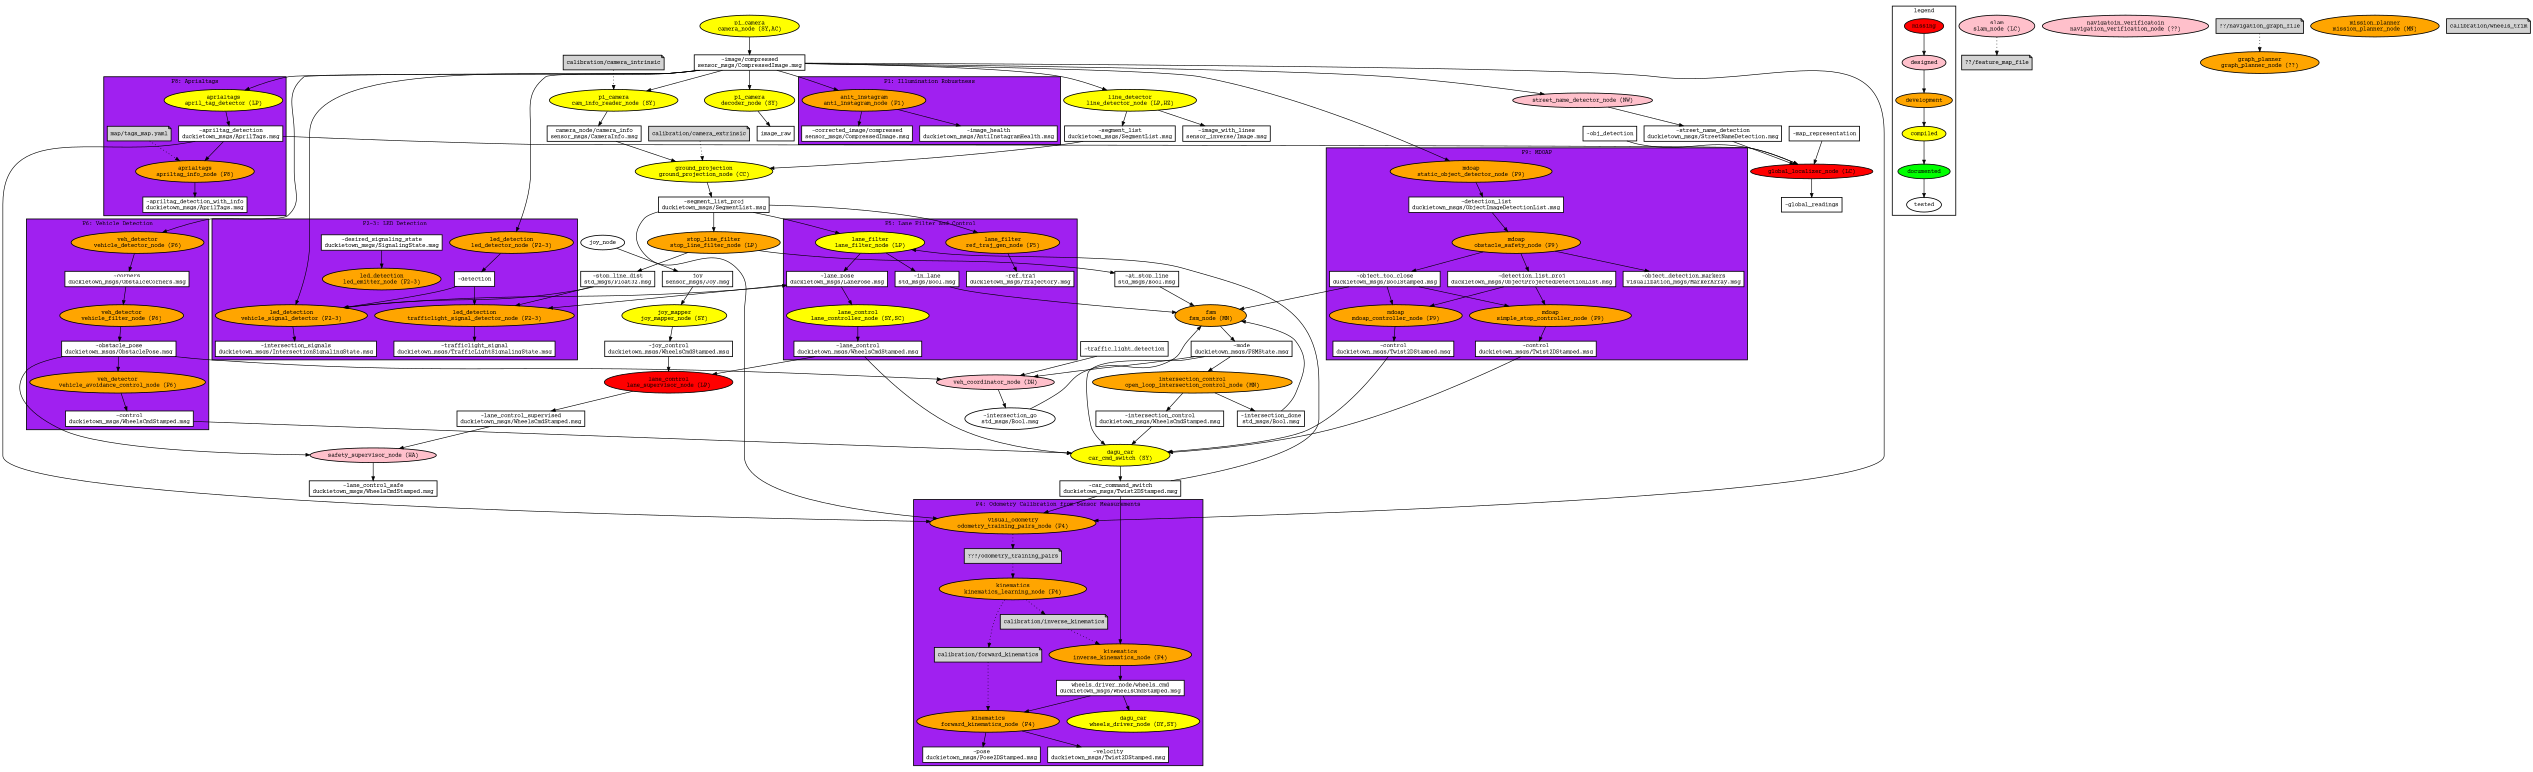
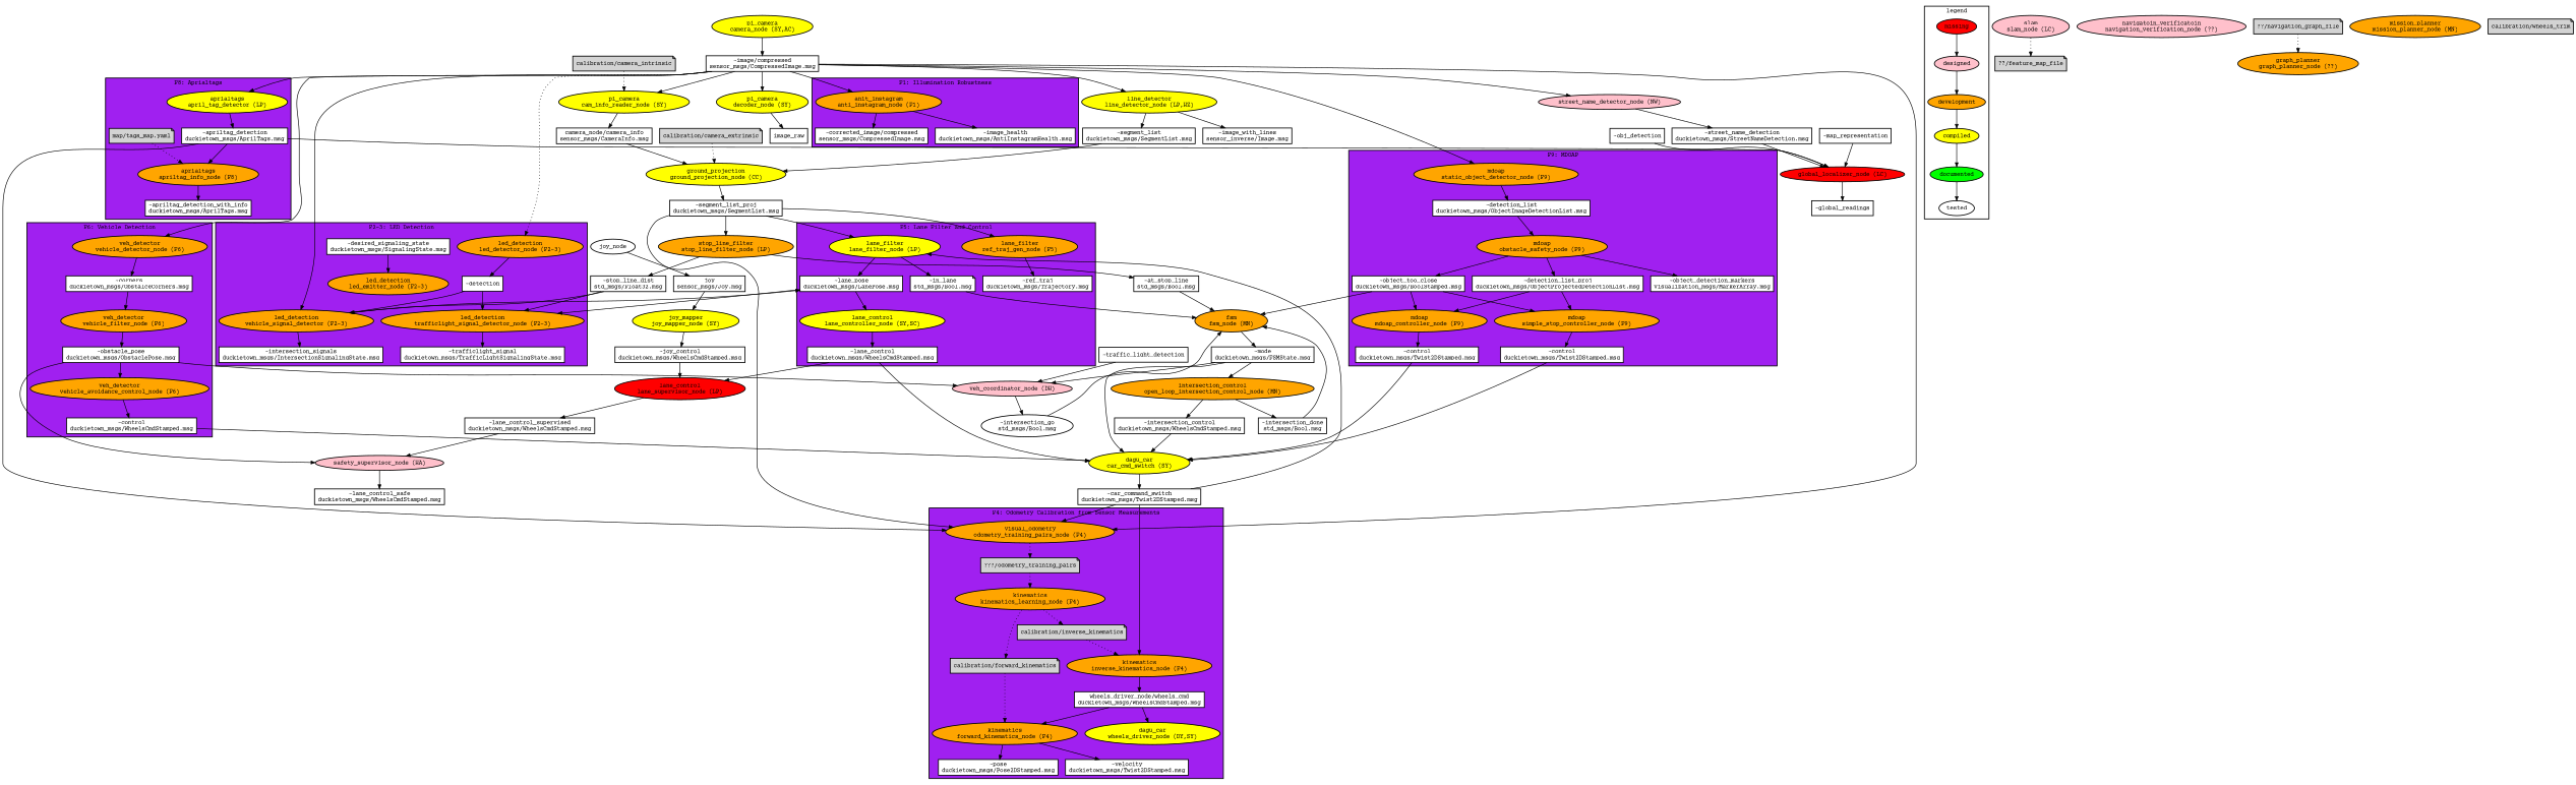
  digraph {
    fontname="Courier Prime"
    penwidth=2.0
    node [fillcolor=white fontname="Courier Prime" penwidth=2.0 shape=ellipse style=filled]
    edge [fontname="Courier Prime" penwidth=1.5]
    n1 [fillcolor=yellow label="pi_camera\ncamera_node (SY,AC)"]
    n2 [fillcolor=red label=missing]
    n3 [fillcolor=pink label=designed]
    n4 [fillcolor=orange label=development]
    n5 [fillcolor=yellow label=compiled]
    n6 [fillcolor=green label=documented]
    n7 [label=tested]
    n8 [fillcolor=red label="global_localizer_node (LC)"]
    n9 [fillcolor=red label="lane_control\nlane_supervisor_node (LP)"]
    n10 [fillcolor=pink label="street_name_detector_node (NW)"]
    n11 [fillcolor=pink label="safety_supervisor_node (HA)"]
    n12 [fillcolor=pink label="veh_coordinator_node (DH)"]
    n13 [fillcolor=pink label="slam\nslam_node (LC)"]
    n14 [fillcolor=pink label="navigatoin_verificatoin\nnavigation_verification_node (??)"]
    n15 [fillcolor=orange label="intersection_control\nopen_loop_intersection_control_node (MN)"]
    n16 [fillcolor=orange label="stop_line_filter\nstop_line_filter_node (LP)"]
    n17 [fillcolor=orange label="fsm\nfsm_node (MN)"]
    n18 [fillcolor=orange label="graph_planner\ngraph_planner_node (??)"]
    n19 [fillcolor=orange label="mission_planner\nmission_planner_node (MN)"]
    n20 [fillcolor=orange label="anit_instagram\nanti_instagram_node (F1)"]
    n21 [fillcolor=orange label="led_detection\nled_emitter_node (F2-3)"]
    n22 [fillcolor=orange label="led_detection\nled_detector_node (F2-3)"]
    n23 [fillcolor=orange label="led_detection\nvehicle_signal_detector (F2-3)"]
    n24 [fillcolor=orange label="led_detection\ntrafficlight_signal_detector_node (F2-3)"]
    n25 [fillcolor=orange label="visual_odometry\nodometry_training_pairs_node (F4)"]
    n26 [fillcolor=orange label="kinematics\nkinematics_learning_node (F4)"]
    n27 [fillcolor=orange label="kinematics\ninverse_kinematics_node (F4)"]
    n28 [fillcolor=orange label="kinematics\nforward_kinematics_node (F4)"]
    n29 [fillcolor=orange label="mdoap\nstatic_object_detector_node (F9)"]
    n30 [fillcolor=orange label="mdoap\nobstacle_safety_node (F9)"]
    n31 [fillcolor=orange label="mdoap\nsimple_stop_controller_node (F9)"]
    n32 [fillcolor=orange label="mdoap\nmdoap_controller_node (F9)"]
    n33 [fillcolor=orange label="lane_filter\nref_traj_gen_node (F5)"]
    n34 [fillcolor=orange label="veh_detector\nvehicle_detector_node (F6)"]
    n35 [fillcolor=orange label="veh_detector\nvehicle_filter_node (F6)"]
    n36 [fillcolor=orange label="veh_detector\nvehicle_avoidance_control_node (F6)"]
    n37 [fillcolor=orange label="aprialtags\napriltag_info_node (F8)"]
    n38 [fillcolor=yellow label="dagu_car\nwheels_driver_node (DY,SY)"]
    n39 [fillcolor=yellow label="dagu_car\ncar_cmd_switch (SY)"]
    n40 [fillcolor=yellow label="pi_camera\ndecoder_node (SY)"]
    n41 [fillcolor=yellow label="pi_camera\ncam_info_reader_node (SY)"]
    n42 [fillcolor=yellow label="lane_control\nlane_controller_node (SY,SC)"]
    n43 [fillcolor=yellow label="line_detector\nline_detector_node (LP,HZ)"]
    n44 [fillcolor=yellow label="aprialtags\napril_tag_detector (LP)"]
    n45 [fillcolor=yellow label="joy_mapper\njoy_mapper_node (SY)"]
    n46 [fillcolor=yellow label="ground_projection\nground_projection_node (CC)"]
    n47 [fillcolor=yellow label="lane_filter\nlane_filter_node (LP)"]
    n48 [label=joy_node]
    n49 [label="calibration/wheels_trim" shape=note fillcolor=""]
    n50 [label="calibration/camera_extrinsic" shape=note fillcolor=""]
    n51 [label="calibration/camera_intrinsic" shape=note fillcolor=""]
    n52 [label="??/navigation_graph_file" shape=note fillcolor=""]
    n53 [label="??/feature_map_file" shape=note fillcolor=""]
    n54 [label="calibration/inverse_kinematics" shape=note fillcolor=""]
    n55 [label="calibration/forward_kinematics" shape=note fillcolor=""]
    n56 [label="map/tags_map.yaml" shape=note fillcolor=""]
    n57 [label="???/odometry_training_pairs" shape=note fillcolor=""]
    n58 [label="~corrected_image/compressed\nsensor_msgs/CompressedImage.msg" shape=box]
    n59 [label="~image_health\nduckietown_msgs/AntiInstagramHealth.msg" shape=box]
    n60 [label="wheels_driver_node/wheels_cmd\nduckietown_msgs/WheelsCmdStamped.msg" shape=box]
    n61 [label="~pose\nduckietown_msgs/Pose2DStamped.msg" shape=box]
    n62 [label="~velocity\nduckietown_msgs/Twist2DStamped.msg" shape=box]
    n63 [label="~corners\nduckietown_msgs/ObstalceCorners.msg" shape=box]
    n64 [label="~obstacle_pose\nduckietown_msgs/ObstaclePose.msg" shape=box]
    n65 [label="~control\nduckietown_msgs/WheelsCmdStamped.msg" shape=box]
    n66 [label="~apriltag_detection\nduckietown_msgs/AprilTags.msg" shape=box]
    n67 [label="~apriltag_detection_with_info\nduckietown_msgs/AprilTags.msg" shape=box]
    n68 [label="~detection_list\nduckietown_msgs/ObjectImageDetectionList.msg" shape=box]
    n69 [label="~object_too_close\nduckietown_msgs/BoolStamped.msg" shape=box]
    n70 [label="~detection_list_proj\nduckietown_msgs/ObjectProjectedDetectionList.msg" shape=box]
    n71 [label="~object_detection_markers\nvisualization_msgs/MarkerArray.msg" shape=box]
    n72 [label="~control\nduckietown_msgs/Twist2DStamped.msg" shape=box]
    n73 [label="~control\nduckietown_msgs/Twist2DStamped.msg" shape=box]
    n74 [label="~detection" shape=box]
    n75 [label="~desired_signaling_state\nduckietown_msgs/SignalingState.msg" shape=box]
    n76 [label="~intersection_signals\nduckietown_msgs/IntersectionSignalingState.msg" shape=box]
    n77 [label="~trafficlight_signal\nduckietown_msgs/TrafficLightSignalingState.msg" shape=box]
    n78 [label="~lane_pose\nduckietown_msgs/LanePose.msg" shape=box]
    n79 [label="~lane_control\nduckietown_msgs/WheelsCmdStamped.msg" shape=box]
-   n80 [label="~in_lane\nstd_msgs/Bool.msg" shape=box]
+   n80 [label="~in_lane\nstd_msgs/Bool.msg" shape=note]
    n81 [label="~ref_traj\nduckietown_msgs/Trajectory.msg" shape=box]
    n82 [label="~image/compressed\nsensor_msgs/CompressedImage.msg" shape=box]
    n83 [label="~global_readings" shape=box]
    n84 [label="~lane_control_supervised\nduckietown_msgs/WheelsCmdStamped.msg" shape=box]
    n85 [label="~street_name_detection\nduckietown_msgs/StreetNameDetection.msg" shape=box]
    n86 [label="~lane_control_safe\nduckietown_msgs/WheelsCmdStamped.msg" shape=box]
    n87 [label="~intersection_go\nstd_msgs/Bool.msg"]
    n88 [label="~intersection_control\nduckietown_msgs/WheelsCmdStamped.msg" shape=box]
    n89 [label="~intersection_done\nstd_msgs/Bool.msg" shape=box]
    n90 [label="~at_stop_line\nstd_msgs/Bool.msg" shape=box]
    n91 [label="~stop_line_dist\nstd_msgs/Float32.msg" shape=box]
    n92 [label="~mode\nduckietown_msgs/FSMState.msg" shape=box]
    n93 [label="~car_command_switch\nduckietown_msgs/Twist2DStamped.msg" shape=box]
    image_raw [shape=box]
    n95 [label="camera_node/camera_info\nsensor_msgs/CameraInfo.msg" shape=box]
    n96 [label="~segment_list\nduckietown_msgs/SegmentList.msg" shape=box]
    n97 [label="~image_with_lines\nsensor_inverse/Image.msg" shape=box]
    n98 [label="~joy_control\nduckietown_msgs/WheelsCmdStamped.msg" shape=box]
    n99 [label="~segment_list_proj\nduckietown_msgs/SegmentList.msg" shape=box]
    n100 [label="joy\nsensor_msgs/Joy.msg" shape=box]
    n101 [label="~map_representation" shape=box]
    n102 [label="~traffic_light_detection" shape=box]
    n103 [label="~obj_detection" shape=box]
    subgraph sub_1 {
      rank=min
      n1
    }
    subgraph cluster_2 {
      label=legend
      n2
      n3
      n4
      n5
      n6
      n7
    }
    subgraph sub_3 {
      n8
      n9
    }
    subgraph sub_4 {
      n10
      n11
      n12
      n13
      n14
    }
    subgraph sub_5 {
      n15
      n16
      n17
      n18
      n19
      n20
      n21
      n22
      n23
      n24
      n25
      n26
      n27
      n28
      n29
      n30
      n31
      n32
      n33
      n34
      n35
      n36
      n37
    }
    subgraph sub_6 {
      n1
      n38
      n39
      n40
      n41
      n42
      n43
      n44
      n45
      n46
      n47
    }
    subgraph sub_7 {
    }
    subgraph sub_8 {
      n48
    }
    subgraph sub_9 {
      n49
      n50
      n51
      n52
      n53
      n54
      n55
      n56
      n57
    }
    subgraph cluster_10 {
      fillcolor=purple
      label="F1: Illumination Robustness"
      style=filled
      n20
      n58
      n59
    }
    subgraph cluster_11 {
      fillcolor=purple
      label="F4: Odometry Calibration from Sensor Measurements"
      style=filled
      n25
      n26
      n27
      n28
      n38
      n54
      n55
      n57
      n60
      n61
      n62
    }
    subgraph cluster_12 {
      fillcolor=purple
      label="F6: Vehicle Detection"
      style=filled
      n34
      n35
      n36
      n63
      n64
      n65
    }
    subgraph cluster_13 {
      fillcolor=purple
      label="F8: Aprialtags"
      style=filled
      n37
      n44
      n56
      n66
      n67
    }
    subgraph cluster_14 {
      fillcolor=purple
      label="F9: MDOAP"
      style=filled
      n29
      n30
      n31
      n32
      n68
      n69
      n70
      n71
      n72
      n73
    }
    subgraph cluster_15 {
      fillcolor=purple
      label="F2-3: LED Detection"
      style=filled
      n21
      n22
      n23
      n24
      n74
      n75
      n76
      n77
    }
    subgraph cluster_16 {
      fillcolor=purple
      label="F5: Lane Filter and Control"
      style=filled
      n33
      n42
      n47
      n78
      n79
      n80
      n81
    }
    n1 -> n82
    n2 -> n3
    n3 -> n4
    n4 -> n5
    n5 -> n6
    n6 -> n7
    n8 -> n83
    n9 -> n84
    n10 -> n85
    n11 -> n86
    n12 -> n87
    n13 -> n53 [style=dotted]
    n15 -> n88
    n15 -> n89
    n16 -> n90
    n16 -> n91
    n17 -> n92
    n20 -> n58
    n20 -> n59
    n22 -> n74
    n23 -> n76
    n23 -> n78
    n24 -> n77
    n25 -> n57 [style=dotted]
    n26 -> n54 [style=dotted]
    n26 -> n55 [style=dotted]
    n27 -> n60
    n28 -> n61
    n28 -> n62
    n29 -> n68
    n30 -> n69
    n30 -> n70
    n30 -> n71
    n31 -> n72
    n32 -> n73
    n33 -> n81
    n34 -> n63
    n35 -> n64
    n36 -> n65
    n37 -> n67
    n39 -> n93
    n40 -> image_raw
    n41 -> n95
    n42 -> n79
    n43 -> n96
    n43 -> n97
    n44 -> n66
    n45 -> n98
    n46 -> n99
    n47 -> n78
    n47 -> n80
    n48 -> n100
    n50 -> n46 [style=dotted]
    n51 -> n41 [style=dotted]
    n52 -> n18 [style=dotted]
    n54 -> n27 [style=dotted]
    n55 -> n28 [style=dotted]
    n56 -> n37 [style=dotted]
    n57 -> n26 [style=dotted]
    n60 -> n28
    n60 -> n38
    n63 -> n35
    n64 -> n11
    n64 -> n12
    n64 -> n36
    n65 -> n39
    n66 -> n8
    n66 -> n25
    n66 -> n37
    n68 -> n30
    n69 -> n17
    n69 -> n31
    n69 -> n32
    n70 -> n31
    n70 -> n32
    n72 -> n39
    n73 -> n39
    n74 -> n23
    n74 -> n24
    n75 -> n21
    n78 -> n24
    n78 -> n42
    n79 -> n9
    n79 -> n39
    n80 -> n17
    n82 -> n10
    n82 -> n20
-   n82 -> n22
+   n82 -> n22 [style=dotted]
    n82 -> n23
    n82 -> n25
    n82 -> n29
    n82 -> n34
    n82 -> n40
    n82 -> n41
    n82 -> n43
    n82 -> n44
    n84 -> n11
    n85 -> n8
    n87 -> n17
    n88 -> n39
    n89 -> n17
    n90 -> n17
    n91 -> n23
    n91 -> n24
    n92 -> n12
    n92 -> n15
    n92 -> n39
    n93 -> n25
    n93 -> n27
    n93 -> n47
    n95 -> n46
    n96 -> n46
    n98 -> n9
    n99 -> n16
    n99 -> n25
    n99 -> n33
    n99 -> n47
    n100 -> n45
    n101 -> n8
    n102 -> n12
    n103 -> n8
  }
